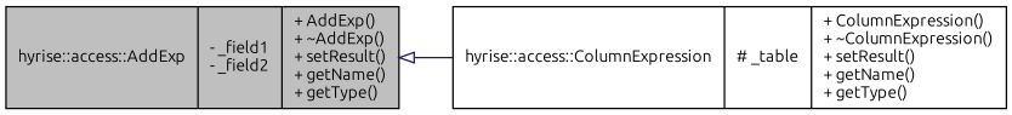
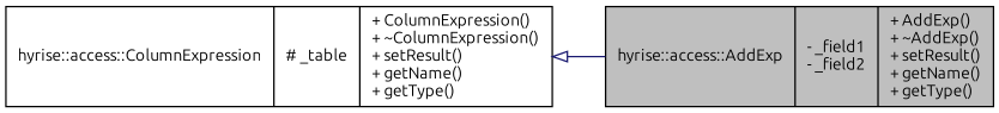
  digraph {
    rankdir=LR
    fontname=Ubuntu
    node [color=black fontname=Ubuntu fontsize=11 shape=record style=filled]
    n1 [fillcolor=grey75 fontcolor=black height=0.2 label="{hyrise::access::AddExp\n|- _field1\l- _field2\l|+ AddExp()\l+ ~AddExp()\l+ setResult()\l+ getName()\l+ getType()\l}" width=0.4]
    n2 [fillcolor=white height=0.2 label="{hyrise::access::ColumnExpression\n|# _table\l|+ ColumnExpression()\l+ ~ColumnExpression()\l+ setResult()\l+ getName()\l+ getType()\l}" width=0.4]
-   n1 -> n2 [arrowtail=onormal color=midnightblue dir=back fontname=Ubuntu fontsize=11 labelfontname=Helvetica labelfontsize=11 style=solid]
+   n2 -> n1 [arrowtail=onormal color=midnightblue dir=back fontname=Ubuntu fontsize=11 labelfontname=Helvetica labelfontsize=11 style=solid]
  }
